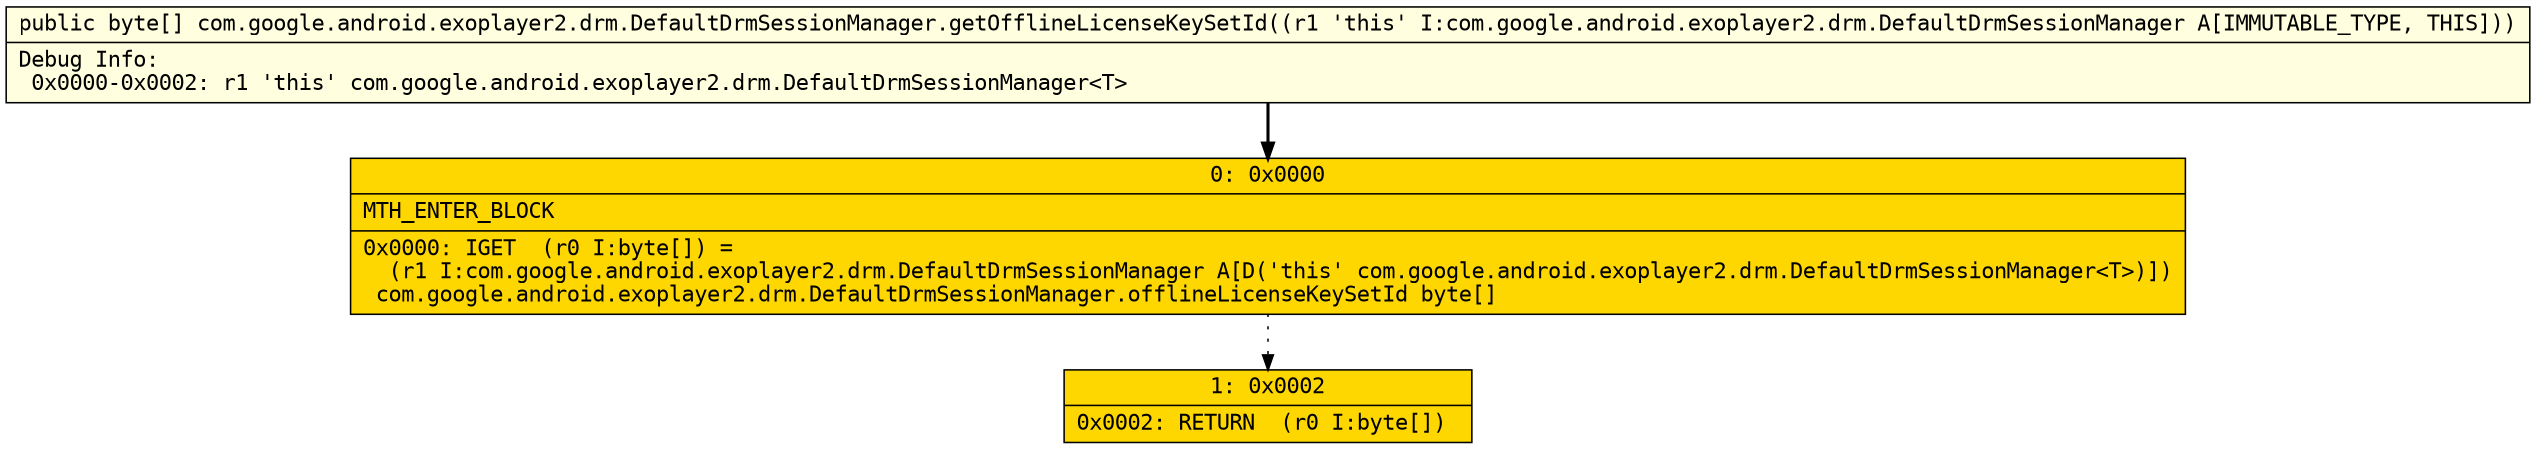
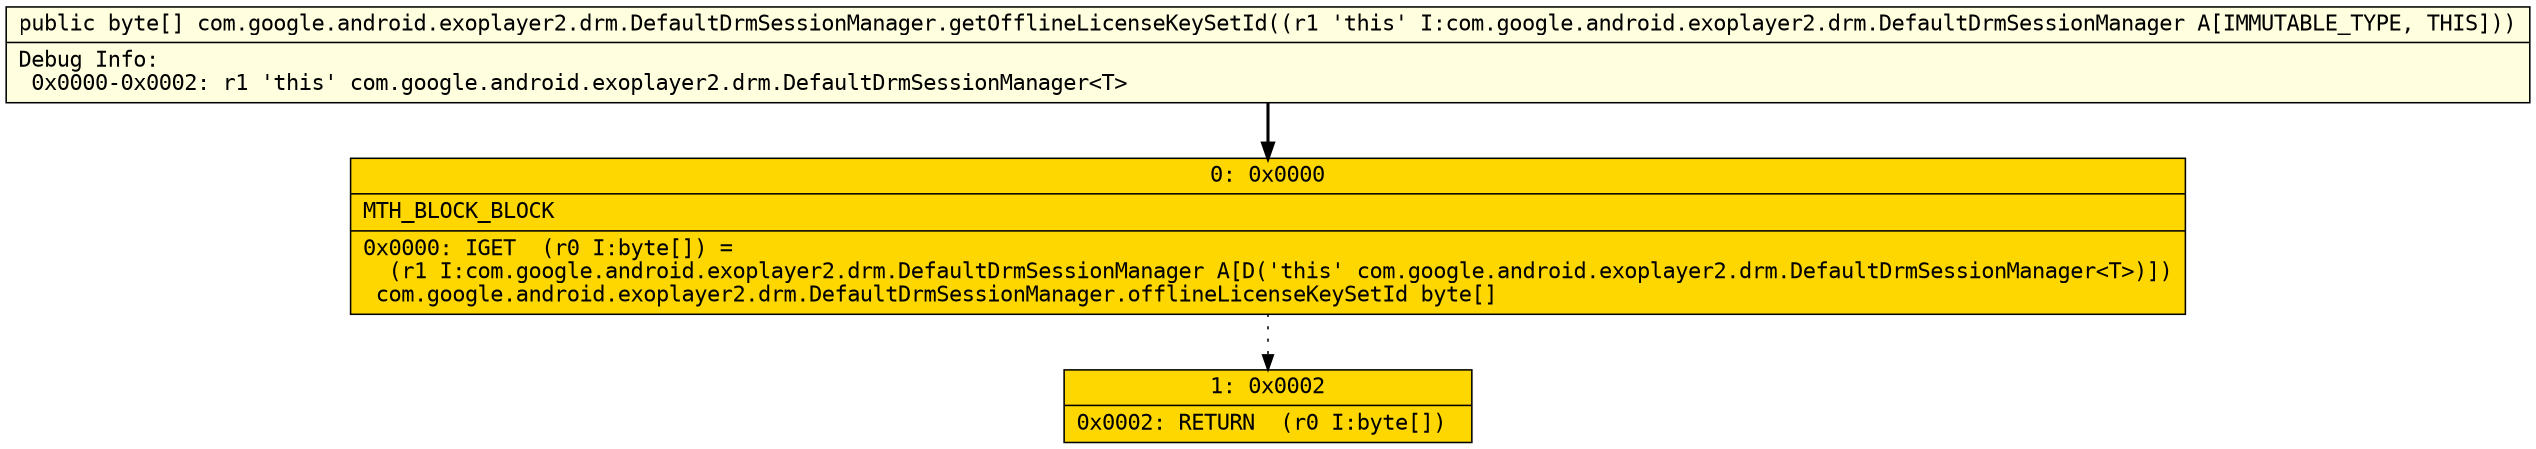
  digraph {
    fontname="DejaVu Sans Mono"
    node [shape=record style=filled fillcolor=gold fontname="DejaVu Sans Mono"]
    edge [arrowhead=normal fontname="DejaVu Sans Mono"]
-   n1 [label="{0\:\ 0x0000|MTH_ENTER_BLOCK\l|0x0000: IGET  (r0 I:byte[]) = \l  (r1 I:com.google.android.exoplayer2.drm.DefaultDrmSessionManager A[D('this' com.google.android.exoplayer2.drm.DefaultDrmSessionManager\<T\>)])\l com.google.android.exoplayer2.drm.DefaultDrmSessionManager.offlineLicenseKeySetId byte[] \l}"]
+   n1 [label="{0\:\ 0x0000|MTH_BLOCK_BLOCK\l|0x0000: IGET  (r0 I:byte[]) = \l  (r1 I:com.google.android.exoplayer2.drm.DefaultDrmSessionManager A[D('this' com.google.android.exoplayer2.drm.DefaultDrmSessionManager\<T\>)])\l com.google.android.exoplayer2.drm.DefaultDrmSessionManager.offlineLicenseKeySetId byte[] \l}"]
    n2 [label="{1\:\ 0x0002|0x0002: RETURN  (r0 I:byte[]) \l}"]
    n3 [label="{public byte[] com.google.android.exoplayer2.drm.DefaultDrmSessionManager.getOfflineLicenseKeySetId((r1 'this' I:com.google.android.exoplayer2.drm.DefaultDrmSessionManager A[IMMUTABLE_TYPE, THIS]))  | Debug Info:\l  0x0000\-0x0002: r1 'this' com.google.android.exoplayer2.drm.DefaultDrmSessionManager\<T\>\l}" fillcolor=lightyellow]
    n1 -> n2 [style=dotted]
    n3 -> n1 [style=bold]
  }
